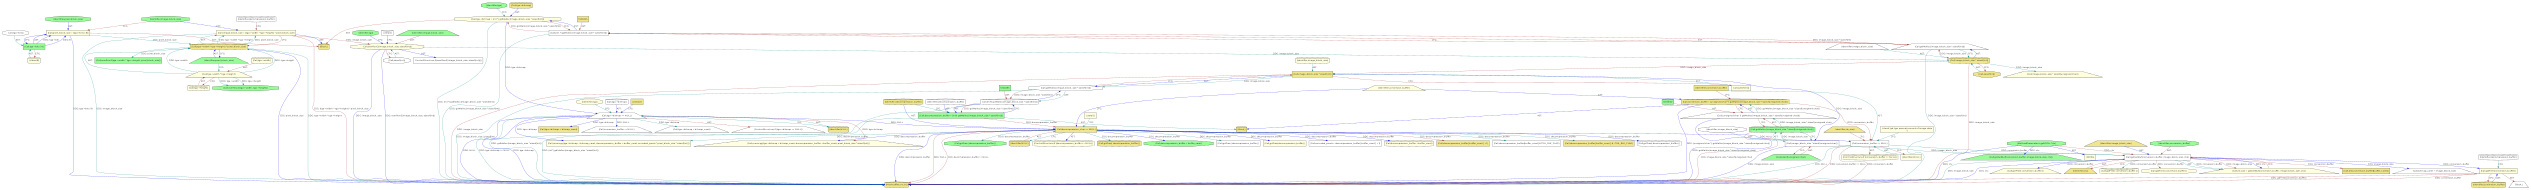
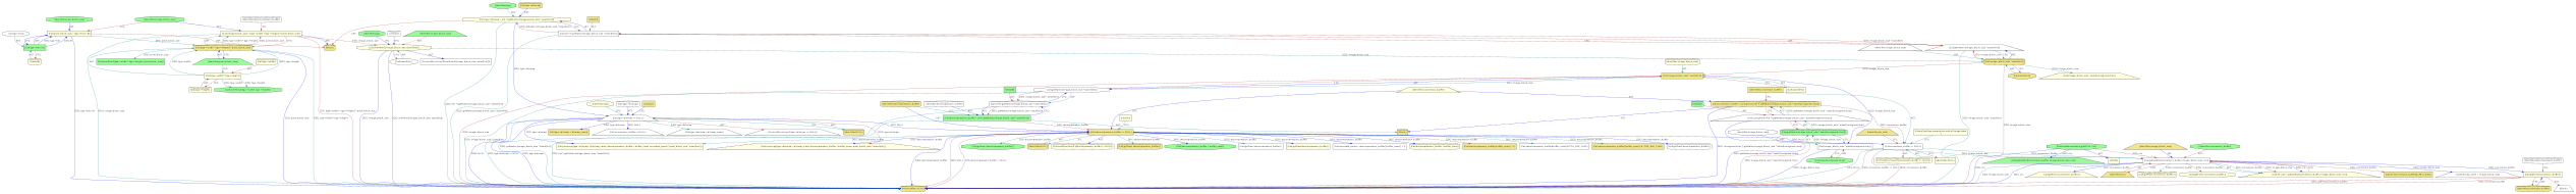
  digraph {
    fontname=Montserrat
    node [fillcolor=lightyellow fontname=Montserrat shape=box style=filled]
    edge [color=teal fontname=Montserrat]
    n1 [label="(Call,gdFree(conversion_buffer))"]
    n2 [fillcolor=white label="(Block,)" shape=trapezium]
    n3 [fillcolor=khaki label="(Identifier,conversion_buffer)" shape=cylinder]
    n4 [fillcolor=khaki label="(MethodReturn,int)" shape=cylinder]
    n5 [fillcolor=white label="(Call,gdGetBuf(conversion_buffer, image_block_size, ctx))"]
    n6 [label="(Call,gdFree( conversion_buffer ))" shape=trapezium]
    n7 [fillcolor=khaki label="(Identifier,ctx)" shape=trapezium]
    n8 [label="(Call,gdFree( conversion_buffer ))" shape=cylinder]
    n9 [label="(Call,gdFree( conversion_buffer ))" shape=octagon]
    n10 [label="(Call,rle_size = gdGetBuf(conversion_buffer, image_block_size, ctx))" shape=trapezium]
    n11 [fillcolor=khaki label="(Call,(int)conversion_buffer[buffer_caret])"]
    n12 [fillcolor=white label="(Call,bitmap_caret < image_block_size)" shape=trapezium]
    n13 [fillcolor=white label="(Call,conversion_buffer == NULL)"]
    n14 [label="(Identifier,NULL)"]
    n15 [label="(ControlStructure,if (conversion_buffer == NULL))" shape=cylinder]
    n16 [fillcolor=khaki label="(Call,conversion_buffer = (unsigned char *) gdMalloc(image_block_size * sizeof(unsigned char)))" shape=cylinder]
    n17 [fillcolor=white label="(Call,(unsigned char *) gdMalloc(image_block_size * sizeof(unsigned char)))" shape=trapezium]
    n18 [fillcolor=khaki label="(Block,)" shape=cylinder]
    n19 [fillcolor=palegreen label="(Call,gdMalloc(image_block_size * sizeof(unsigned char)))" shape=cylinder]
    n20 [fillcolor=white label="(Call,image_block_size * sizeof(unsigned char))"]
-   n21 [fillcolor=palegreen label="(Call,sizeof(unsigned char))" shape=trapezium]
+   n21 [fillcolor=palegreen label="(Call,sizeof(unsigned char))" shape=octagon]
    n22 [fillcolor=khaki label="(Call,image_block_size * sizeof(int))"]
    n23 [fillcolor=white label="(Call,gdMalloc(image_block_size * sizeof(int)))" shape=octagon]
    n24 [label="(Call,sizeof(int))"]
    n25 [fillcolor=white label="(Call,(int*) gdMalloc(image_block_size * sizeof(int)))" shape=cylinder]
    n26 [fillcolor=khaki label="(Call,image_block_size * sizeof(int))" shape=cylinder]
    n27 [fillcolor=white label="(Call,gdMalloc(image_block_size * sizeof(int)))" shape=trapezium]
    n28 [fillcolor=khaki label="(Call,sizeof(int))" shape=octagon]
    n29 [label="(Call,image_block_size * sizeof(unsigned char))" shape=trapezium]
    n30 [fillcolor=white label="(Call,(int *) gdMalloc(image_block_size * sizeof(int)))"]
    n31 [label="(Call,overflow2(image_block_size, sizeof(int)))" shape=octagon]
    n32 [fillcolor=white label="(ControlStructure,if(overflow2(image_block_size, sizeof(int))))"]
    n33 [fillcolor=white label="(Call,sizeof(int))" shape=octagon]
    n34 [label="(Call,image_block_size = (tga->width * tga->height) * pixel_block_size)"]
    n35 [fillcolor=khaki label="(Call,(tga->width * tga->height) * pixel_block_size)" shape=cylinder]
    n36 [fillcolor=khaki label="(Block,)" shape=cylinder]
    n37 [fillcolor=palegreen label="(Identifier,pixel_block_size)" shape=trapezium]
    n38 [fillcolor=palegreen label="(Call,overflow2(tga->width * tga->height, pixel_block_size))"]
-   n39 [label="(Call,tga->width * tga->height)" shape=trapezium]
+   n39 [label="(Call,tga->width * tga->height)"]
    n40 [fillcolor=palegreen label="(Call,overflow2(tga->width, tga->height))" shape=octagon]
    n41 [label="(Call,tga->height)" shape=cylinder]
    n42 [label="(Call,pixel_block_size = (tga->bits / 8))"]
    n43 [fillcolor=palegreen label="(Call,tga->bits / 8)"]
    n44 [label="(Literal,8)" shape=cylinder]
-   n45 [fillcolor=khaki label="(Call,decompression_char == NULL)"]
+   n45 [fillcolor=khaki label="(Call,decompression_buffer == NULL)"]
    n46 [fillcolor=palegreen label="(Call,decompression_buffer + buffer_caret)" shape=octagon]
    n47 [fillcolor=white label="(Call,gdFree( decompression_buffer ))"]
    n48 [label="(Call,gdFree(decompression_buffer))"]
    n49 [fillcolor=white label="(Call,encoded_pixels = decompression_buffer[ buffer_caret ] + 1)"]
    n50 [label="(Call,decompression_buffer + buffer_caret)" shape=cylinder]
    n51 [fillcolor=khaki label="(Call,decompression_buffer[ buffer_caret ] + 1)"]
    n52 [fillcolor=white label="(Call,decompression_buffer[buffer_caret] & TGA_RLE_FLAG)"]
    n53 [fillcolor=khaki label="(Call,decompression_buffer[ buffer_caret ] & ~TGA_RLE_FLAG)"]
    n54 [fillcolor=white label="(Call,gdFree( decompression_buffer ))" shape=cylinder]
    n55 [fillcolor=palegreen label="(Call,gdFree( decompression_buffer ))" shape=octagon]
    n56 [fillcolor=khaki label="(Identifier,NULL)" shape=cylinder]
    n57 [label="(ControlStructure,if (decompression_buffer == NULL))" shape=cylinder]
    n58 [label="(Call,memcpy(tga->bitmap + bitmap_caret, decompression_buffer + buffer_caret, pixel_block_size * sizeof(int)))" shape=trapezium]
    n59 [fillcolor=khaki label="(Call,gdFree( decompression_buffer ))" shape=cylinder]
    n60 [label="(Call,memcpy(tga->bitmap + bitmap_caret, decompression_buffer + buffer_caret, encoded_pixels * pixel_block_size * sizeof(int)))"]
    n61 [fillcolor=palegreen label="(Call,decompression_buffer = (int*) gdMalloc(image_block_size * sizeof(int)))"]
    n62 [fillcolor=white label="(Call,tga->bitmap == NULL)" shape=trapezium]
    n63 [fillcolor=khaki label="(Call,tga->bitmap + bitmap_caret)"]
    n64 [fillcolor=white label="(Call,conversion_buffer == NULL)" shape=trapezium]
    n65 [fillcolor=white label="(Call,tga->bitmap + bitmap_caret)" shape=trapezium]
    n66 [fillcolor=white label="(ControlStructure,if (tga->bitmap == NULL))" shape=trapezium]
    n67 [fillcolor=khaki label="(Identifier,NULL)" shape=cylinder]
    n68 [label="(Call,tga->bitmap = (int *) gdMalloc(image_block_size * sizeof(int)))" shape=octagon]
    n69 [fillcolor=palegreen label="(MethodParameterIn,gdIOCtx *ctx)" shape=octagon]
    n70 [fillcolor=palegreen label="(Call,gdGetBuf(conversion_buffer, image_block_size, ctx))" shape=trapezium]
    1000104
    n72 [fillcolor=white label="(Call,tga->bitmap)" shape=cylinder]
    n73 [label="(Literal,\"gd-tga: premature end of image data\n\")"]
    n74 [fillcolor=khaki label="(Identifier,conversion_buffer)"]
    n75 [fillcolor=white label="(Call,tga->bits)" shape=octagon]
    n76 [fillcolor=white label="(Identifier,decompression_buffer)" shape=cylinder]
    n77 [fillcolor=palegreen label="(Identifier,tga)" shape=octagon]
    n78 [label="(Literal,1)"]
    n79 [fillcolor=white label="(Identifier,image_block_size)" shape=trapezium]
    n80 [label="(Identifier,conversion_buffer)" shape=trapezium]
    n81 [label="(Call,tga->width)" shape=cylinder]
    n82 [fillcolor=white label="(Identifier,decompression_buffer)" shape=cylinder]
    n83 [fillcolor=white label="(Identifier,image_block_size)" shape=octagon]
    n84 [fillcolor=palegreen label="(Identifier,pixel_block_size)" shape=octagon]
    n85 [fillcolor=white label="(Identifier,decompression_buffer)" shape=cylinder]
    n86 [fillcolor=palegreen label="(Identifier,tga)" shape=octagon]
    n87 [fillcolor=khaki label="(Literal,1)"]
    n88 [fillcolor=khaki label="(Call,tga->bitmap)" shape=cylinder]
    n89 [fillcolor=khaki label="(Identifier,image_block_size)" shape=trapezium]
    n90 [fillcolor=palegreen label="(Identifier,conversion_buffer)" shape=octagon]
    n91 [label="(Identifier,tga)" shape=octagon]
    n92 [fillcolor=palegreen label="(Identifier,image_block_size)" shape=octagon]
    n93 [fillcolor=white label="(Literal,1)" shape=cylinder]
    n94 [fillcolor=khaki label="(Identifier,rle_size)" shape=trapezium]
    n95 [fillcolor=palegreen label="(Identifier,image_block_size)" shape=trapezium]
    n96 [fillcolor=khaki label="(Identifier,decompression_buffer)" shape=cylinder]
    n97 [label="(Identifier,image_block_size)" shape=cylinder]
    1000300 [fillcolor=palegreen shape=cylinder]
    1000283 [fillcolor=palegreen]
    1000205 [fillcolor=khaki]
    n1 -> n2 [color=brown label="AST: "]
    n1 -> n3 [color=brown label="CFG: "]
    n1 -> n4 [color=brown label="DDG: gdFree(conversion_buffer)"]
    n1 -> n4 [color=brown label="DDG: conversion_buffer"]
    n3 -> n1 [color=blue label="AST: "]
    n5 -> n1 [color=blue label="DDG: conversion_buffer"]
    n5 -> n4 [label="DDG: image_block_size"]
    n5 -> n4 [color=blue label="DDG: ctx"]
    n5 -> n6 [color=blue label="DDG: conversion_buffer"]
    n5 -> n7 [color=brown label="CFG: "]
    n5 -> n8 [label="DDG: conversion_buffer"]
    n5 -> n9 [color=brown label="DDG: conversion_buffer"]
    n5 -> n10 [label="AST: "]
    n5 -> n10 [label="DDG: conversion_buffer"]
    n5 -> n10 [color=brown label="DDG: image_block_size"]
    n5 -> n10 [color=blue label="DDG: ctx"]
    n5 -> n11 [color=brown label="DDG: conversion_buffer"]
    n5 -> n12 [color=blue label="DDG: image_block_size"]
    n7 -> n5 [color=brown label="AST: "]
    n10 -> n5 [color=brown label="CFG: "]
    n13 -> n4 [label="DDG: NULL"]
    n13 -> n4 [color=brown label="DDG: conversion_buffer == NULL"]
    n13 -> n4 [color=brown label="DDG: conversion_buffer"]
    n13 -> n5 [label="DDG: conversion_buffer"]
    n13 -> n14 [color=brown label="CFG: "]
    n13 -> n15 [color=brown label="AST: "]
    n14 -> n13 [label="AST: "]
    n16 -> n4 [color=blue label="DDG: (unsigned char *) gdMalloc(image_block_size * sizeof(unsigned char))"]
    n16 -> n13 [color=brown label="DDG: conversion_buffer"]
    n16 -> n17 [color=brown label="CFG: "]
    n16 -> n18 [color=blue label="AST: "]
    n17 -> n4 [color=blue label="DDG: gdMalloc(image_block_size * sizeof(unsigned char))"]
    n17 -> n16 [color=blue label="AST: "]
    n17 -> n16 [label="DDG: gdMalloc(image_block_size * sizeof(unsigned char))"]
    n17 -> n19 [color=brown label="CFG: "]
    n19 -> n4 [color=brown label="DDG: image_block_size * sizeof(unsigned char)"]
    n19 -> n17 [color=brown label="AST: "]
    n19 -> n17 [label="DDG: image_block_size * sizeof(unsigned char)"]
    n19 -> n20 [label="CFG: "]
    n20 -> n4 [color=blue label="DDG: image_block_size"]
    n20 -> n5 [label="DDG: image_block_size"]
    n20 -> n19 [label="AST: "]
    n20 -> n19 [label="DDG: image_block_size"]
    n20 -> n21 [color=brown label="CFG: "]
    n21 -> n20 [color=brown label="AST: "]
    n22 -> n4 [color=brown label="DDG: image_block_size"]
    n22 -> n20 [color=blue label="DDG: image_block_size"]
    n22 -> n23 [color=blue label="AST: "]
    n22 -> n23 [label="DDG: image_block_size"]
    n22 -> n24 [color=brown label="CFG: "]
    n23 -> n4 [label="DDG: image_block_size * sizeof(int)"]
    n23 -> n22 [color=brown label="CFG: "]
    n23 -> n25 [label="AST: "]
    n23 -> n25 [color=brown label="DDG: image_block_size * sizeof(int)"]
    n24 -> n22 [label="AST: "]
    n25 -> n4 [label="DDG: gdMalloc(image_block_size * sizeof(int))"]
    n25 -> n23 [color=blue label="CFG: "]
    n25 -> n61 [color=blue label="AST: "]
    n25 -> n61 [color=brown label="DDG: gdMalloc(image_block_size * sizeof(int))"]
    n26 -> n4 [color=brown label="DDG: image_block_size"]
    n26 -> n22 [color=brown label="DDG: image_block_size"]
    n26 -> n27 [color=blue label="AST: "]
    n26 -> n27 [color=brown label="DDG: image_block_size"]
    n26 -> n28 [color=brown label="CFG: "]
    n26 -> n29 [label="DDG: image_block_size"]
    n27 -> n4 [label="DDG: image_block_size * sizeof(int)"]
    n27 -> n26 [label="CFG: "]
    n27 -> n30 [color=brown label="AST: "]
    n27 -> n30 [color=brown label="DDG: image_block_size * sizeof(int)"]
    n28 -> n26 [label="AST: "]
    n30 -> n4 [label="DDG: gdMalloc(image_block_size * sizeof(int))"]
    n30 -> n27 [color=brown label="CFG: "]
    n30 -> n68 [color=blue label="AST: "]
    n30 -> n68 [color=brown label="DDG: gdMalloc(image_block_size * sizeof(int))"]
    n31 -> n4 [color=blue label="DDG: image_block_size"]
    n31 -> n4 [color=blue label="DDG: overflow2(image_block_size, sizeof(int))"]
    n31 -> n26 [label="DDG: image_block_size"]
    n31 -> n32 [color=blue label="AST: "]
    n31 -> n33 [color=brown label="CFG: "]
    n33 -> n31 [label="AST: "]
    n34 -> n4 [label="DDG: image_block_size"]
    n34 -> n4 [color=brown label="DDG: (tga->width * tga->height) * pixel_block_size"]
    n34 -> n31 [color=brown label="DDG: image_block_size"]
    n34 -> n35 [color=brown label="CFG: "]
    n34 -> n36 [color=blue label="AST: "]
    n35 -> n4 [color=blue label="DDG: pixel_block_size"]
    n35 -> n4 [label="DDG: tga->width * tga->height"]
    n35 -> n34 [label="AST: "]
    n35 -> n34 [label="DDG: tga->width * tga->height"]
    n35 -> n34 [label="DDG: pixel_block_size"]
    n35 -> n37 [color=blue label="CFG: "]
    n35 -> n38 [label="DDG: pixel_block_size"]
    n37 -> n35 [color=blue label="AST: "]
    n37 -> n39 [label="CFG: "]
    n39 -> n35 [label="AST: "]
    n39 -> n35 [label="DDG: tga->width"]
    n39 -> n35 [label="DDG: tga->height"]
    n39 -> n40 [label="DDG: tga->width"]
    n39 -> n40 [label="DDG: tga->height"]
    n39 -> n41 [color=brown label="CFG: "]
    n41 -> n39 [color=brown label="AST: "]
    n42 -> n4 [color=blue label="DDG: tga->bits / 8"]
    n42 -> n35 [label="DDG: pixel_block_size"]
    n42 -> n36 [color=brown label="AST: "]
    n42 -> n43 [color=blue label="CFG: "]
    n43 -> n42 [color=blue label="AST: "]
    n43 -> n42 [color=blue label="DDG: tga->bits"]
    n43 -> n42 [color=blue label="DDG: 8"]
    n43 -> n44 [color=brown label="CFG: "]
    n44 -> n43 [label="AST: "]
    n45 -> n4 [color=blue label="DDG: decompression_buffer"]
    n45 -> n4 [color=brown label="DDG: NULL"]
    n45 -> n4 [color=brown label="DDG: decompression_buffer == NULL"]
    n45 -> n13 [color=blue label="DDG: NULL"]
    n45 -> n46 [color=blue label="DDG: decompression_buffer"]
    n45 -> n47 [label="DDG: decompression_buffer"]
    n45 -> n48 [color=blue label="DDG: decompression_buffer"]
    n45 -> n49 [color=blue label="DDG: decompression_buffer"]
    n45 -> n50 [color=blue label="DDG: decompression_buffer"]
    n45 -> n51 [color=brown label="DDG: decompression_buffer"]
    n45 -> n52 [label="DDG: decompression_buffer"]
    n45 -> n53 [label="DDG: decompression_buffer"]
    n45 -> n54 [color=blue label="DDG: decompression_buffer"]
    n45 -> n55 [label="DDG: decompression_buffer"]
    n45 -> n56 [label="CFG: "]
    n45 -> n57 [color=blue label="AST: "]
    n45 -> n58 [color=blue label="DDG: decompression_buffer"]
    n45 -> n59 [label="DDG: decompression_buffer"]
    n45 -> n60 [label="DDG: decompression_buffer"]
    n56 -> n45 [color=brown label="AST: "]
    n61 -> n4 [label="DDG: (int*) gdMalloc(image_block_size * sizeof(int))"]
    n61 -> n18 [label="AST: "]
    n61 -> n25 [color=blue label="CFG: "]
    n61 -> n45 [color=brown label="DDG: decompression_buffer"]
    n62 -> n4 [color=blue label="DDG: NULL"]
    n62 -> n4 [label="DDG: tga->bitmap == NULL"]
    n62 -> n4 [color=blue label="DDG: tga->bitmap"]
    n62 -> n45 [color=blue label="DDG: NULL"]
    n62 -> n58 [color=brown label="DDG: tga->bitmap"]
    n62 -> n60 [color=blue label="DDG: tga->bitmap"]
    n62 -> n63 [color=blue label="DDG: tga->bitmap"]
    n62 -> n64 [color=blue label="DDG: NULL"]
    n62 -> n65 [label="DDG: tga->bitmap"]
    n62 -> n66 [color=brown label="AST: "]
    n62 -> n67 [label="CFG: "]
    n67 -> n62 [label="AST: "]
    n68 -> n4 [label="DDG: (int *) gdMalloc(image_block_size * sizeof(int))"]
    n68 -> n30 [color=brown label="CFG: "]
    n68 -> n36 [color=brown label="AST: "]
    n68 -> n62 [color=blue label="DDG: tga->bitmap"]
    n69 -> n4 [color=blue label="DDG: ctx"]
    n69 -> n5 [color=brown label="DDG: ctx"]
    n69 -> n70 [color=blue label="DDG: ctx"]
    n69 -> 1000104 [color=blue label="AST: "]
    n72 -> n62 [color=blue label="AST: "]
    n73 -> n13 [label="CFG: "]
    n74 -> n13 [label="AST: "]
    n74 -> n16 [color=brown label="CFG: "]
    n75 -> n43 [label="AST: "]
    n76 -> n61 [color=blue label="AST: "]
    n77 -> n68 [label="CFG: "]
    n78 -> n45 [label="CFG: "]
    n79 -> n26 [label="AST: "]
    n80 -> n16 [color=blue label="AST: "]
    n80 -> n45 [color=blue label="CFG: "]
    n81 -> n39 [color=brown label="AST: "]
    n82 -> n1 [label="CFG: "]
    n83 -> n20 [label="AST: "]
    n84 -> n42 [color=blue label="AST: "]
    n85 -> n34 [color=brown label="CFG: "]
    n86 -> n31 [color=blue label="CFG: "]
    n87 -> n62 [color=blue label="CFG: "]
    n88 -> n68 [color=blue label="AST: "]
    n89 -> n5 [color=blue label="AST: "]
    n90 -> n5 [color=brown label="AST: "]
    n91 -> n62 [label="CFG: "]
    n92 -> n34 [color=blue label="AST: "]
    n92 -> n42 [color=brown label="CFG: "]
    n93 -> n31 [color=blue label="CFG: "]
    n94 -> n13 [color=brown label="CFG: "]
    n95 -> n31 [color=brown label="AST: "]
    n96 -> n45 [color=blue label="AST: "]
    n96 -> n61 [label="CFG: "]
    n97 -> n22 [label="AST: "]
    1000300 -> n17 [color=brown label="AST: "]
    1000283 -> n25 [color=brown label="AST: "]
    1000205 -> n30 [color=brown label="AST: "]
  }
